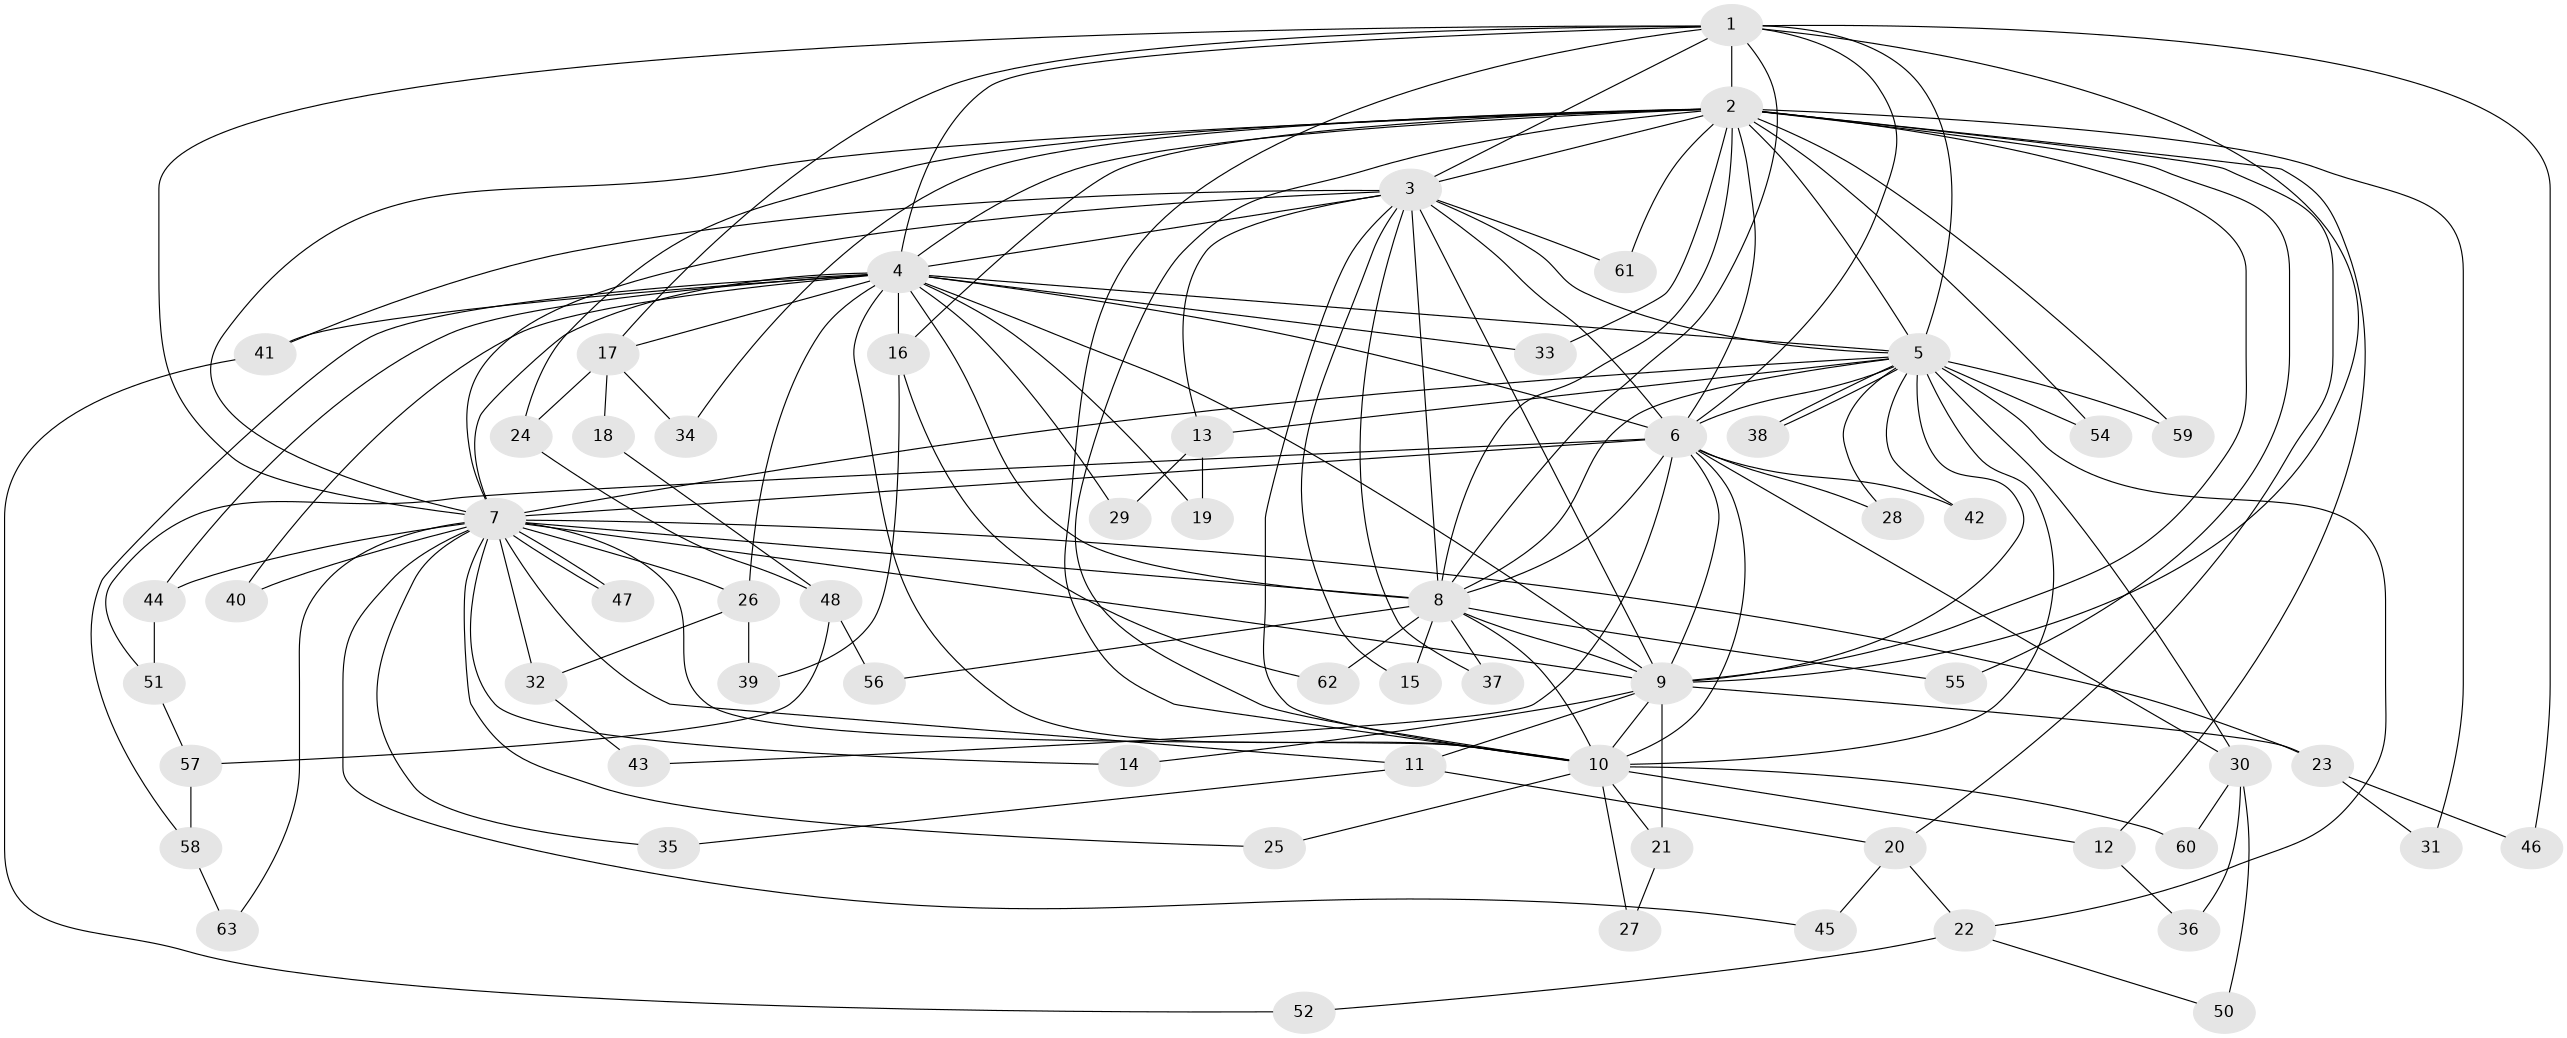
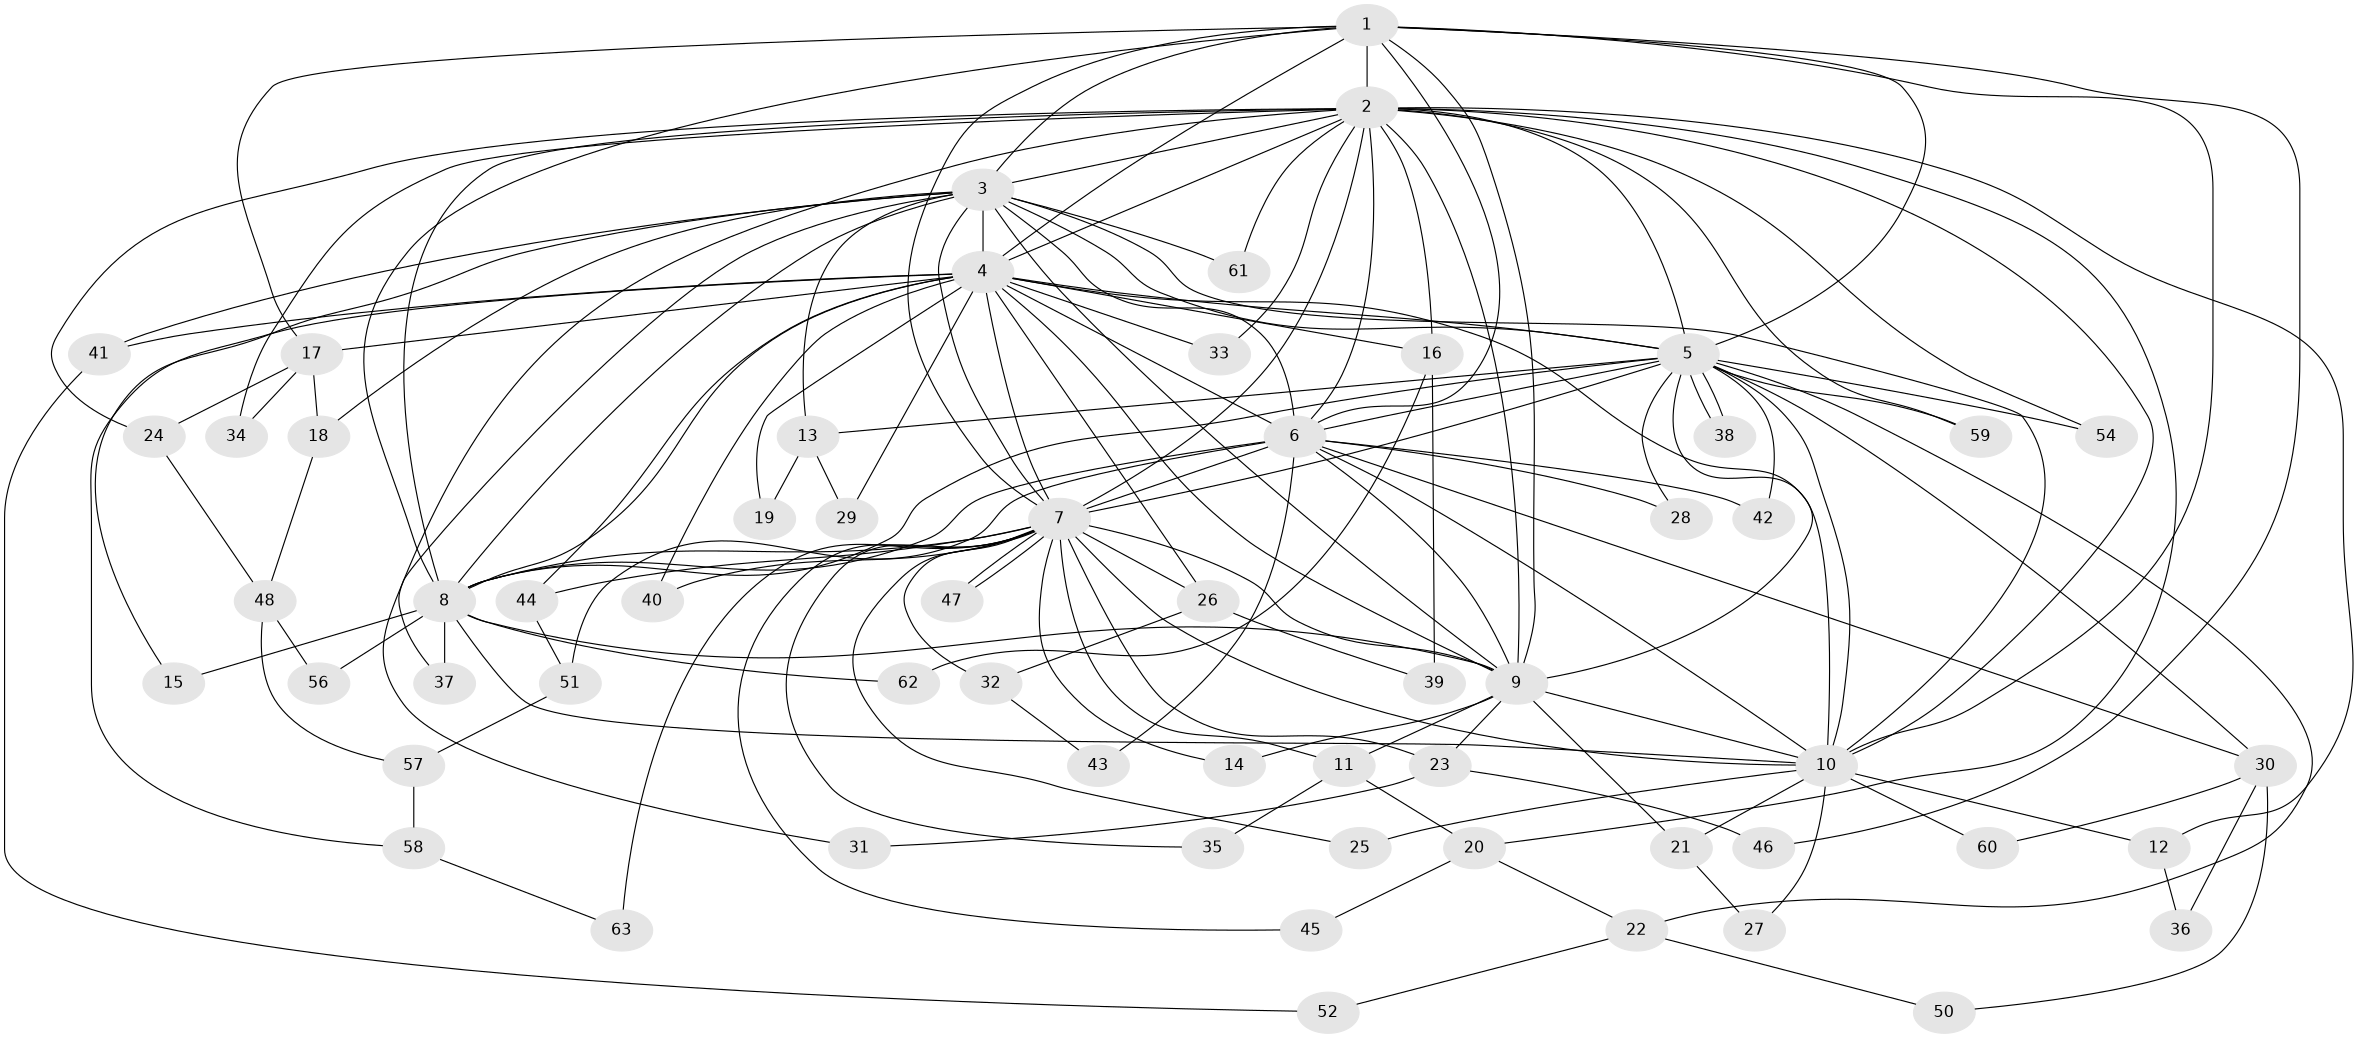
  graph {
    fontname="DejaVu Sans"
    node [color=gray90 fontname="DejaVu Sans" style=filled]
    edge [fontname="DejaVu Sans"]
    1
    2
    3
    4
    5
    6
    7
    8
    9
    10
    17
    46
    12
    16
    20
    24
    31
    33
    34
    54
-   55
    59
    61
    13
    15
    18
    37
    41
    19
    26
    29
    40
    44
    58
    22
    28
    30
    38
    42
    43
    51
    11
    14
    23
    25
    32
    35
    45
    47
    63
    56
    62
    21
    27
    60
    36
    39
    48
    52
    50
    57
    1 -- 2
    1 -- 3
    1 -- 4
    1 -- 5
    1 -- 6
    1 -- 7
    1 -- 8
    1 -- 9
    1 -- 10
    1 -- 17
    1 -- 46
    2 -- 3
    2 -- 4
    2 -- 5
    2 -- 6
    2 -- 7
    2 -- 8
    2 -- 9
    2 -- 10
    2 -- 12
    2 -- 16
    2 -- 20
    2 -- 24
    2 -- 31
    2 -- 33
    2 -- 34
    2 -- 54
-   2 -- 55
    2 -- 59
    2 -- 61
    3 -- 4
    3 -- 5
    3 -- 6
    3 -- 7
    3 -- 8
    3 -- 9
    3 -- 10
    3 -- 61
    3 -- 13
    3 -- 15
+   3 -- 18
    3 -- 37
    3 -- 41
    4 -- 5
    4 -- 6
    4 -- 7
    4 -- 8
    4 -- 9
    4 -- 10
    4 -- 17
    4 -- 16
    4 -- 33
    4 -- 41
    4 -- 19
    4 -- 26
    4 -- 29
    4 -- 40
    4 -- 44
    4 -- 58
    5 -- 6
    5 -- 7
    5 -- 8
    5 -- 9
    5 -- 10
    5 -- 54
    5 -- 59
    5 -- 13
    5 -- 22
    5 -- 28
    5 -- 30
    5 -- 38
    5 -- 38
    5 -- 42
    6 -- 7
    6 -- 8
    6 -- 9
    6 -- 10
    6 -- 28
    6 -- 30
    6 -- 42
    6 -- 43
    6 -- 51
    7 -- 8
    7 -- 9
    7 -- 10
    7 -- 26
    7 -- 40
    7 -- 44
    7 -- 11
    7 -- 14
    7 -- 23
    7 -- 25
    7 -- 32
    7 -- 35
    7 -- 45
    7 -- 47
    7 -- 47
    7 -- 63
    8 -- 9
    8 -- 10
-   8 -- 55
    8 -- 15
    8 -- 37
    8 -- 56
    8 -- 62
    9 -- 10
    9 -- 11
    9 -- 14
    9 -- 23
    9 -- 21
    10 -- 12
    10 -- 25
    10 -- 21
    10 -- 27
    10 -- 60
    17 -- 24
    17 -- 34
    17 -- 18
    12 -- 36
    16 -- 62
    16 -- 39
    20 -- 22
    20 -- 45
    24 -- 48
    13 -- 19
    13 -- 29
    18 -- 48
    41 -- 52
    26 -- 32
    26 -- 39
    44 -- 51
    58 -- 63
    22 -- 52
    22 -- 50
    30 -- 60
    30 -- 36
    30 -- 50
    51 -- 57
    11 -- 20
    11 -- 35
    23 -- 46
    23 -- 31
    32 -- 43
    21 -- 27
    48 -- 56
    48 -- 57
    57 -- 58
  }
